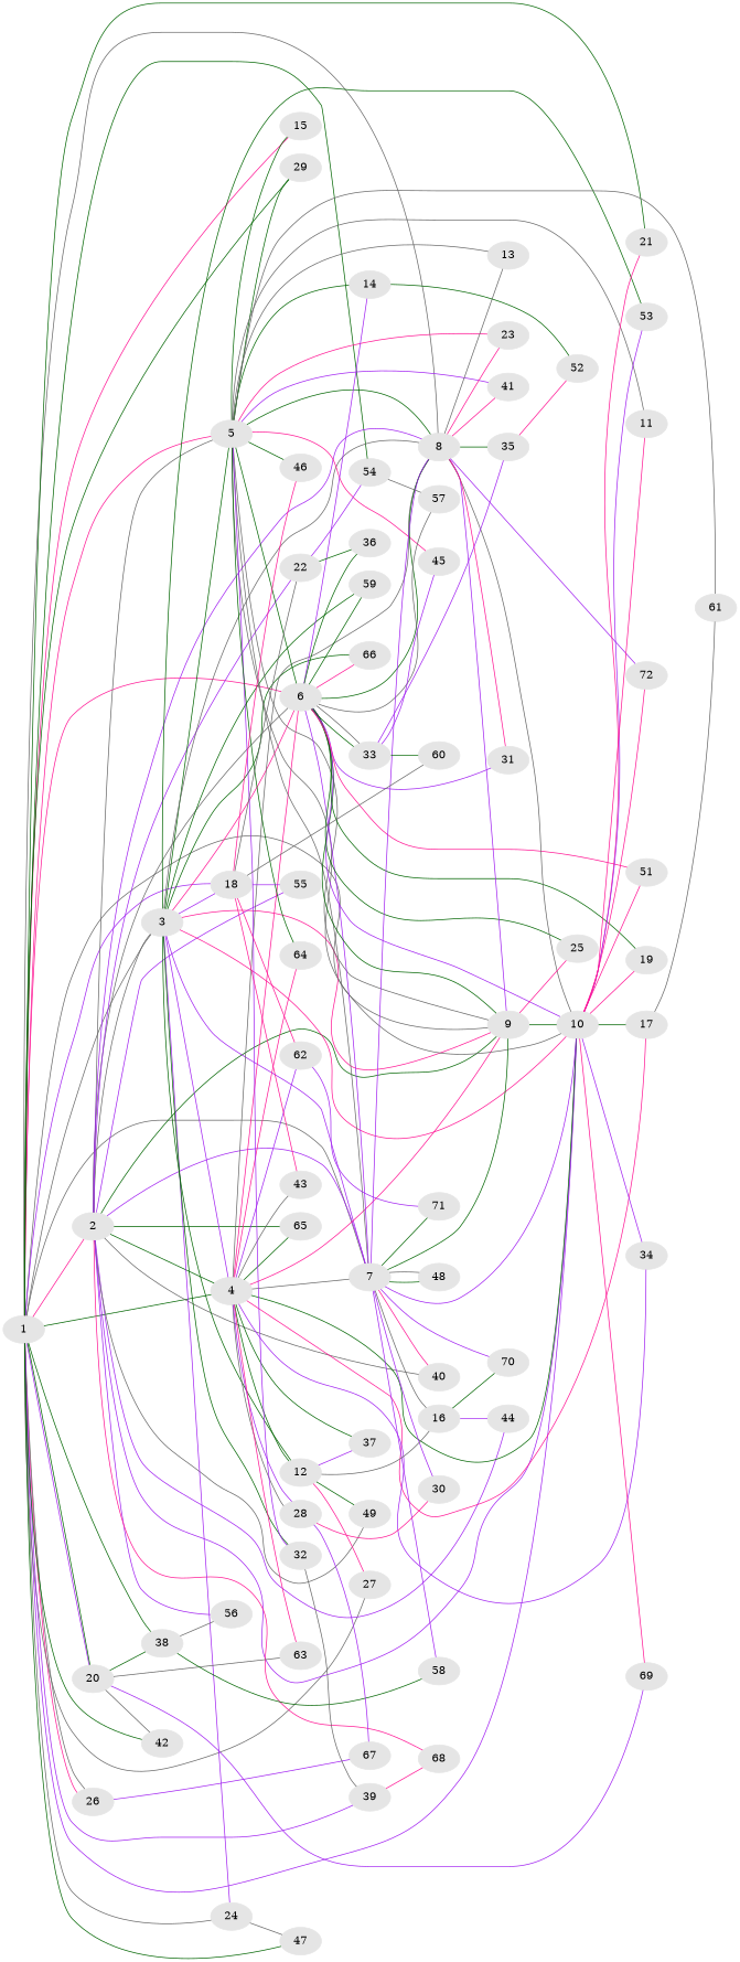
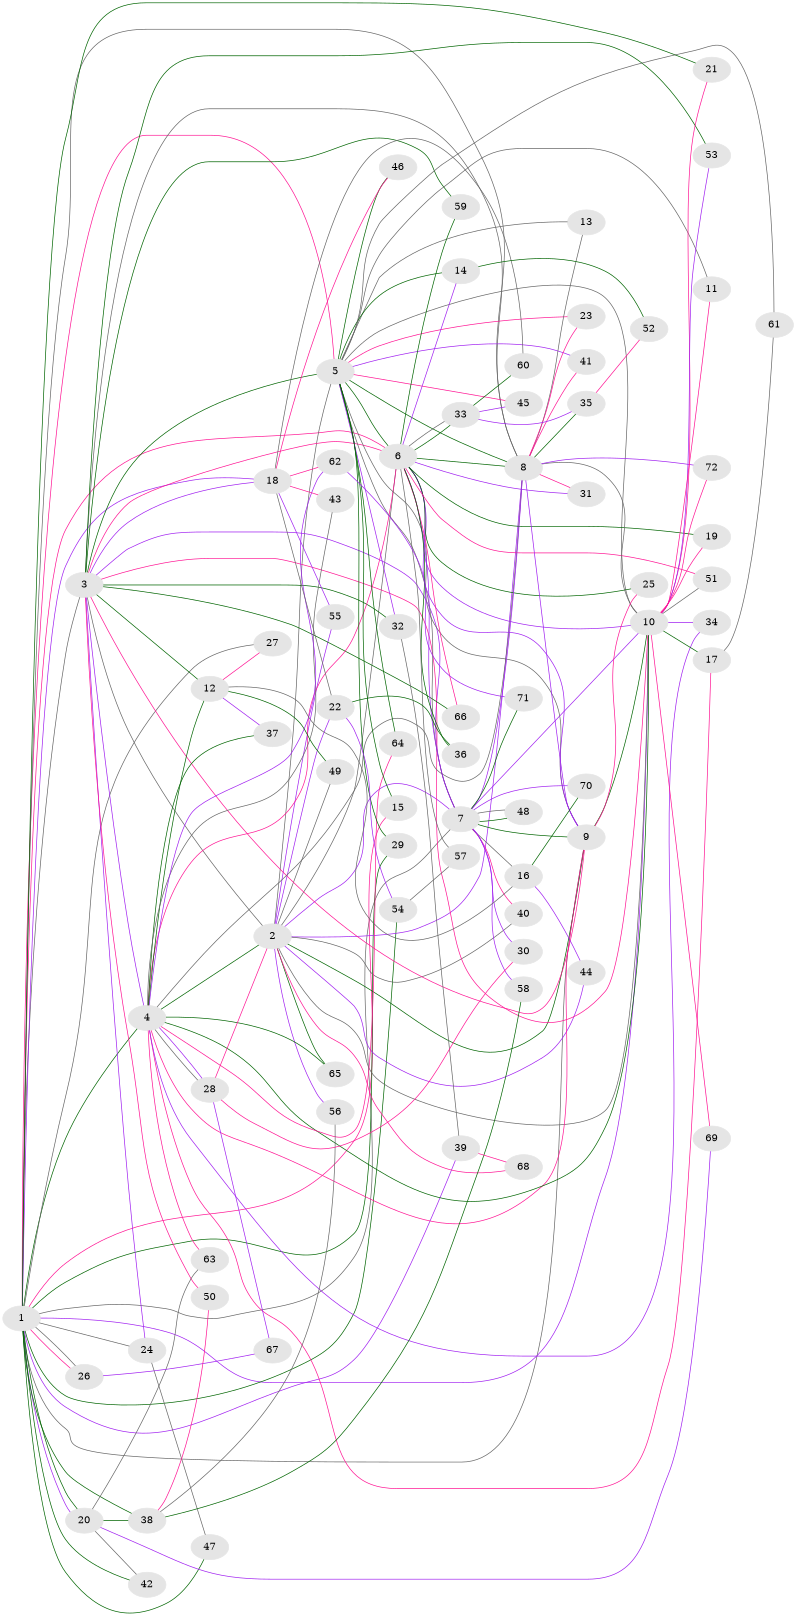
  graph {
    rankdir=LR
    node [color=gray90 style=filled]
    edge [color=darkgreen]
    1
    2
    3
    4
    5
    6
    7
    8
    9
    10
    15
    18
    20
    21
    24
    26
    27
    29
    38
    39
    42
    47
    54
    22
    40
    44
    49
    55
    56
    65
    68
    12
    32
+   50
    53
    59
    66
    17
    28
    34
    37
    43
    62
    63
    64
    11
    13
    14
    23
    41
    45
    46
    61
    19
    25
    31
    33
    36
    51
    57
    16
    30
    48
    58
    70
    71
    35
    72
    69
    60
    67
    52
-   1 -- 2 [color=deeppink]
+   28 -- 2 [color=deeppink]
    1 -- 3 [color=gray40]
    1 -- 4
    1 -- 5 [color=deeppink]
    1 -- 6 [color=deeppink]
    1 -- 7 [color=gray40]
    1 -- 8 [color=gray40]
    1 -- 9 [color=gray40]
    1 -- 10 [color=purple]
    1 -- 15 [color=deeppink]
    1 -- 18 [color=purple]
    1 -- 20 [color=purple]
    1 -- 20
    1 -- 21
    1 -- 24 [color=gray40]
    1 -- 26 [color=deeppink]
    1 -- 26 [color=gray40]
    1 -- 27 [color=gray40]
    1 -- 29
    1 -- 38
    1 -- 39 [color=purple]
    1 -- 42
    1 -- 47
    1 -- 54
    2 -- 3 [color=gray40]
    2 -- 4
    2 -- 5 [color=gray40]
    2 -- 6 [color=gray40]
    2 -- 7 [color=purple]
    2 -- 8 [color=purple]
    2 -- 9
-   2 -- 10 [color=purple]
+   2 -- 10 [color=gray40]
    2 -- 22 [color=purple]
    2 -- 40 [color=gray40]
    2 -- 44 [color=purple]
    2 -- 49 [color=gray40]
    2 -- 55 [color=purple]
    2 -- 56 [color=purple]
    2 -- 65
    2 -- 68 [color=deeppink]
    3 -- 4 [color=purple]
    3 -- 5
    3 -- 6 [color=deeppink]
    3 -- 7 [color=purple]
    3 -- 8 [color=gray40]
    3 -- 9 [color=deeppink]
    3 -- 10 [color=deeppink]
    3 -- 18 [color=purple]
    3 -- 24 [color=purple]
    3 -- 12
    3 -- 32
+   3 -- 50 [color=deeppink]
    3 -- 53
    3 -- 59
    3 -- 66
    4 -- 6 [color=deeppink]
-   4 -- 7 [color=gray40]
    4 -- 8 [color=gray40]
    4 -- 9 [color=deeppink]
    4 -- 10
    4 -- 65
    4 -- 12
    4 -- 17 [color=deeppink]
    4 -- 28 [color=gray40]
    4 -- 28 [color=purple]
    4 -- 34 [color=purple]
    4 -- 37
    4 -- 43 [color=gray40]
    4 -- 62 [color=purple]
    4 -- 63 [color=deeppink]
    4 -- 64 [color=deeppink]
    5 -- 6
    5 -- 7 [color=gray40]
    5 -- 8
    5 -- 9 [color=gray40]
    5 -- 10 [color=gray40]
    5 -- 15
    5 -- 29
    5 -- 32 [color=purple]
    5 -- 64
    5 -- 11 [color=gray40]
    5 -- 13 [color=gray40]
    5 -- 14
    5 -- 23 [color=deeppink]
    5 -- 41 [color=purple]
    5 -- 45 [color=deeppink]
    5 -- 46
    5 -- 61 [color=gray40]
    6 -- 7 [color=purple]
    6 -- 8
-   6 -- 9
+   6 -- 9 [color=purple]
    6 -- 10 [color=purple]
    6 -- 59
    6 -- 66 [color=deeppink]
    6 -- 14 [color=purple]
    6 -- 19
    6 -- 25
    6 -- 31 [color=purple]
    6 -- 33
    6 -- 33 [color=gray40]
    6 -- 36
    6 -- 51 [color=deeppink]
    6 -- 57 [color=gray40]
    7 -- 8 [color=purple]
    7 -- 9
    7 -- 10 [color=purple]
    7 -- 40 [color=deeppink]
    7 -- 16 [color=gray40]
    7 -- 30 [color=purple]
    7 -- 48
    7 -- 48 [color=gray40]
    7 -- 58 [color=purple]
    7 -- 70 [color=purple]
    7 -- 71
    8 -- 9 [color=purple]
    8 -- 10 [color=gray40]
    8 -- 13 [color=gray40]
    8 -- 23 [color=deeppink]
    8 -- 41 [color=deeppink]
    8 -- 31 [color=deeppink]
    8 -- 35
    8 -- 72 [color=purple]
    9 -- 10
    9 -- 25 [color=deeppink]
    10 -- 21 [color=deeppink]
    10 -- 53 [color=purple]
    10 -- 17
    10 -- 34 [color=purple]
    10 -- 11 [color=deeppink]
    10 -- 19 [color=deeppink]
-   10 -- 51 [color=deeppink]
+   10 -- 51 [color=gray40]
    10 -- 72 [color=deeppink]
    10 -- 69 [color=deeppink]
    18 -- 22 [color=gray40]
    18 -- 55 [color=purple]
    18 -- 43 [color=deeppink]
    18 -- 62 [color=deeppink]
    18 -- 46 [color=deeppink]
    18 -- 60 [color=gray40]
    20 -- 38
    20 -- 42 [color=gray40]
    20 -- 63 [color=gray40]
    20 -- 69 [color=purple]
    24 -- 47 [color=gray40]
    26 -- 67 [color=purple]
    38 -- 56 [color=gray40]
+   38 -- 50 [color=deeppink]
    38 -- 58
    39 -- 68 [color=deeppink]
    54 -- 57 [color=gray40]
    22 -- 54 [color=purple]
    22 -- 36
    12 -- 27 [color=deeppink]
    12 -- 49
    12 -- 37 [color=purple]
    12 -- 16 [color=gray40]
    32 -- 39 [color=gray40]
    17 -- 61 [color=gray40]
    28 -- 30 [color=deeppink]
    28 -- 67 [color=purple]
    62 -- 71 [color=purple]
    14 -- 52
    33 -- 45 [color=purple]
    33 -- 35 [color=purple]
    33 -- 60
    16 -- 44 [color=purple]
    16 -- 70
    35 -- 52 [color=deeppink]
  }
